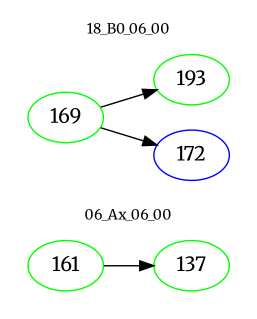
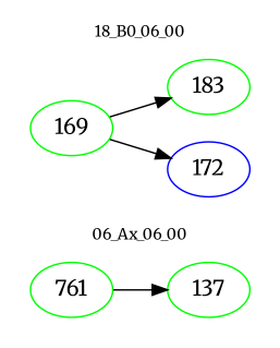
  digraph {
    fontname=Merriweather
    rankdir=LR
    node [color=green fontname=Merriweather]
    edge [color=black fontname=Merriweather]
-   n1 [label=161]
+   n1 [label=761]
    n2 [label=137]
    n3 [label=169]
    n4 [color=blue label=172]
-   n5 [label=193]
+   n5 [label=183]
    subgraph cluster_1 {
      color=white
      fontsize=10
      label="06_Ax_06_00"
      n1
      n2
    }
    subgraph cluster_2 {
      color=white
      fontsize=10
      label="18_B0_06_00"
      n3
      n4
      n5
    }
    n1 -> n2
    n3 -> n4
    n3 -> n5
  }
